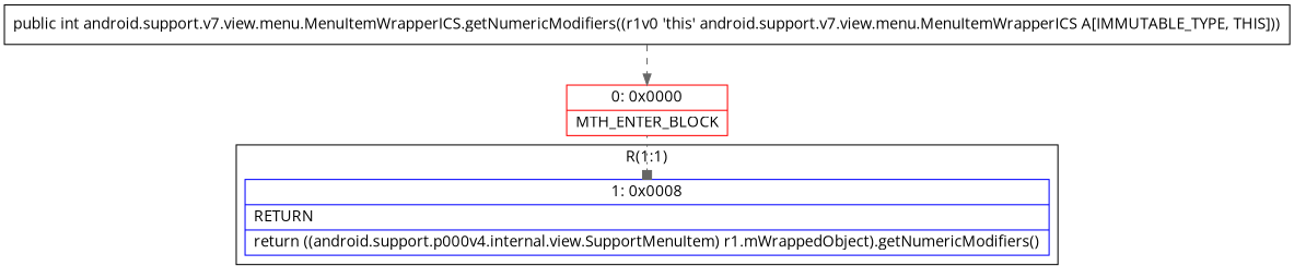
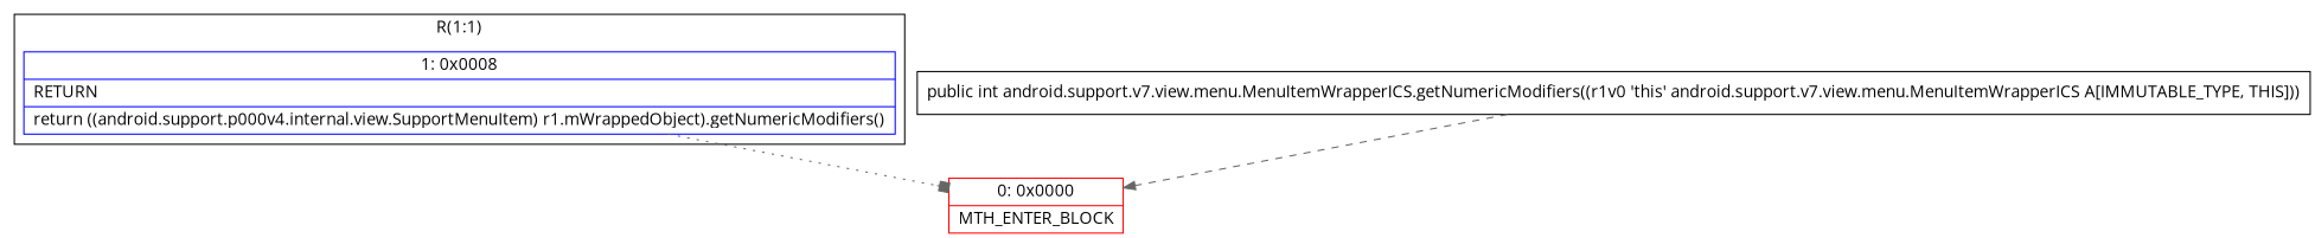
  digraph {
    fontname="Open Sans"
    node [shape=record fontname="Open Sans"]
    edge [color=gray40 fontname="Open Sans"]
    n1 [color=blue label="{1\:\ 0x0008|RETURN\l|return ((android.support.p000v4.internal.view.SupportMenuItem) r1.mWrappedObject).getNumericModifiers()\l}"]
    n2 [color=red label="{0\:\ 0x0000|MTH_ENTER_BLOCK\l}"]
    n3 [label="{public int android.support.v7.view.menu.MenuItemWrapperICS.getNumericModifiers((r1v0 'this' android.support.v7.view.menu.MenuItemWrapperICS A[IMMUTABLE_TYPE, THIS])) }"]
    subgraph cluster_1 {
      label="R(1:1)"
      n1
    }
-   n2 -> n1 [style=dotted arrowhead=box]
+   n1 -> n2 [style=dotted arrowhead=box]
    n3 -> n2 [style=dashed arrowhead=normal]
  }
